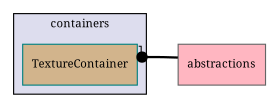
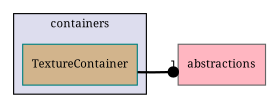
  digraph {
    compound=true
    rankdir=LR
    fontname="Noto Serif"
    node [fontname="Noto Serif" fontsize=10 shape=box style=filled]
    n1 [fillcolor=tan label=TextureContainer pencolor=black color=teal]
    n2 [color=gray40 fillcolor=lightpink label=abstractions]
    subgraph cluster_1 {
      bgcolor="#ddddee"
      fontsize=10
      label=containers
      pencolor=black
      n1
    }
-   n2 -> n1 [headlabel=1 labeldistance=1.5 labelfontname=Helvetica labelfontsize=10 style=bold arrowhead=dot fontname="Noto Serif"]
+   n1 -> n2 [headlabel=1 labeldistance=1.5 labelfontname=Helvetica labelfontsize=10 style=bold arrowhead=dot fontname="Noto Serif"]
  }
